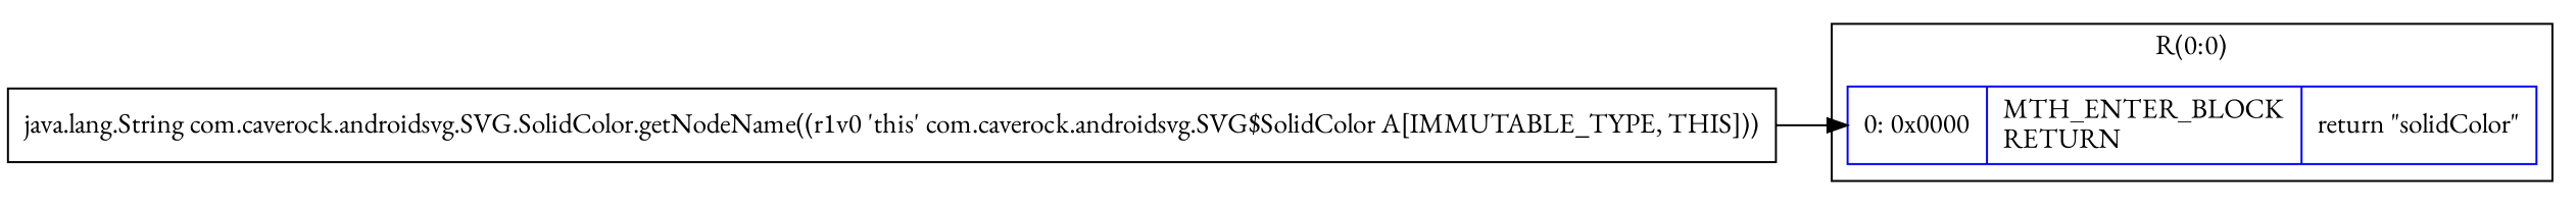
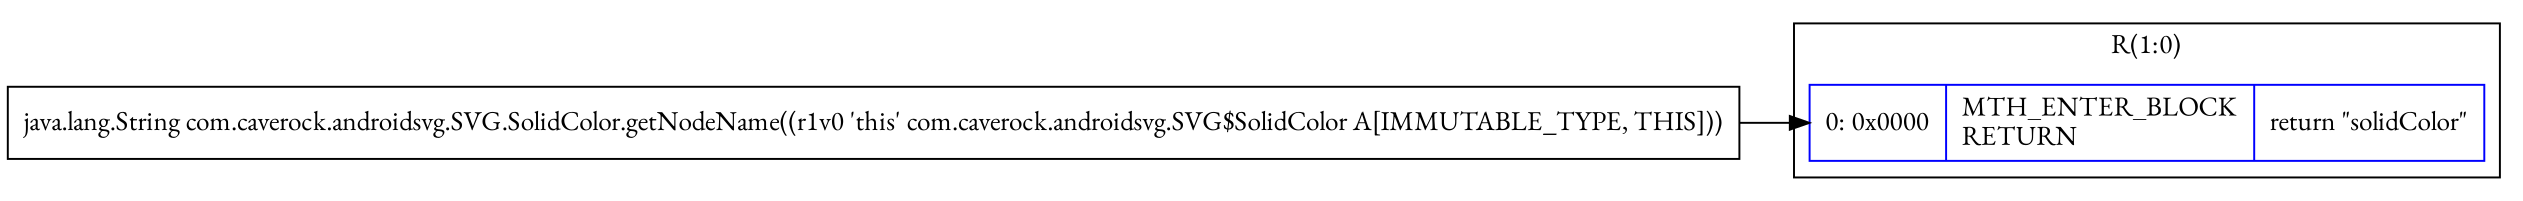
  digraph {
    rankdir=LR
    fontname="EB Garamond"
    node [shape=record fontname="EB Garamond"]
    n1 [color=blue label="{0\:\ 0x0000|MTH_ENTER_BLOCK\lRETURN\l|return \"solidColor\"\l}"]
    n2 [label="{java.lang.String com.caverock.androidsvg.SVG.SolidColor.getNodeName((r1v0 'this' com.caverock.androidsvg.SVG$SolidColor A[IMMUTABLE_TYPE, THIS])) }"]
    subgraph cluster_1 {
-     label="R(0:0)"
+     label="R(1:0)"
      n1
    }
    n2 -> n1 [fontname="EB Garamond"]
  }
